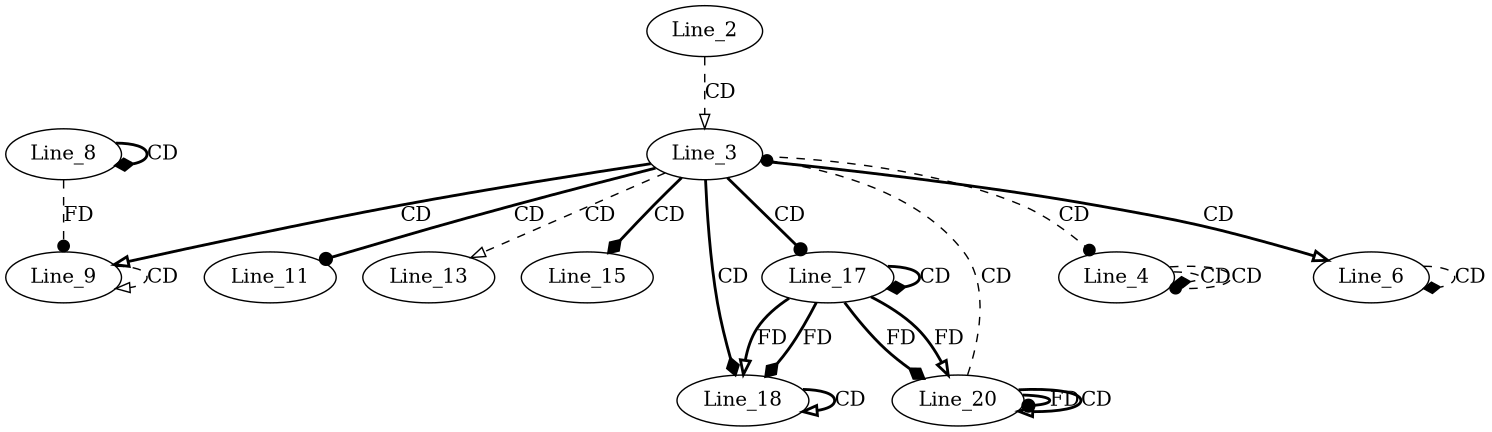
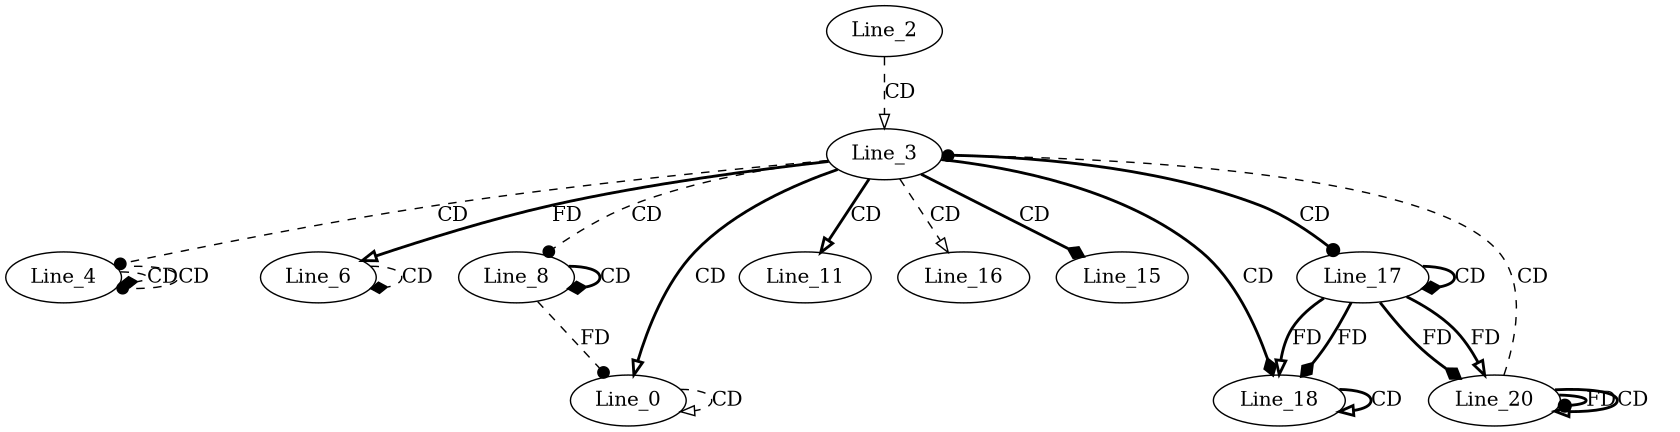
  digraph {
    edge [arrowhead=onormal style=bold]
    Line_2
    Line_3
    Line_4
    Line_6
    Line_8
-   Line_9
+   Line_9 [label=Line_0]
    Line_11
-   Line_13
+   Line_13 [label=Line_16]
    Line_15
    Line_17
    Line_18
    Line_20
    Line_2 -> Line_3 [label=CD style=dashed]
    Line_3 -> Line_4 [arrowhead=dot label=CD style=dashed]
-   Line_3 -> Line_6 [label=CD]
+   Line_3 -> Line_6 [label=FD]
+   Line_3 -> Line_8 [arrowhead=dot label=CD style=dashed]
    Line_3 -> Line_9 [label=CD]
-   Line_3 -> Line_11 [arrowhead=dot label=CD]
+   Line_3 -> Line_11 [label=CD]
    Line_3 -> Line_13 [label=CD style=dashed]
    Line_3 -> Line_15 [arrowhead=diamond label=CD]
    Line_3 -> Line_17 [arrowhead=dot label=CD]
    Line_3 -> Line_18 [arrowhead=diamond label=CD]
    Line_4 -> Line_4 [arrowhead=diamond label=CD style=dashed]
    Line_4 -> Line_4 [arrowhead=dot label=CD style=dashed]
    Line_6 -> Line_6 [arrowhead=diamond label=CD style=dashed]
    Line_8 -> Line_8 [arrowhead=diamond label=CD]
    Line_8 -> Line_9 [arrowhead=dot label=FD style=dashed]
    Line_9 -> Line_9 [label=CD style=dashed]
    Line_17 -> Line_17 [arrowhead=diamond label=CD]
    Line_17 -> Line_18 [label=FD]
    Line_17 -> Line_18 [arrowhead=diamond label=FD]
    Line_17 -> Line_20 [arrowhead=diamond label=FD]
    Line_17 -> Line_20 [label=FD]
    Line_18 -> Line_18 [label=CD]
    Line_20 -> Line_3 [arrowhead=dot label=CD style=dashed]
    Line_20 -> Line_20 [arrowhead=dot label=FD]
    Line_20 -> Line_20 [label=CD]
  }
